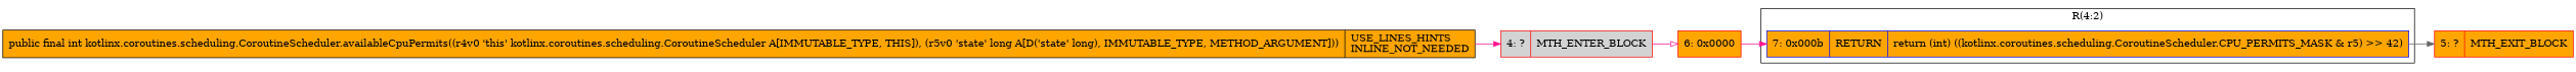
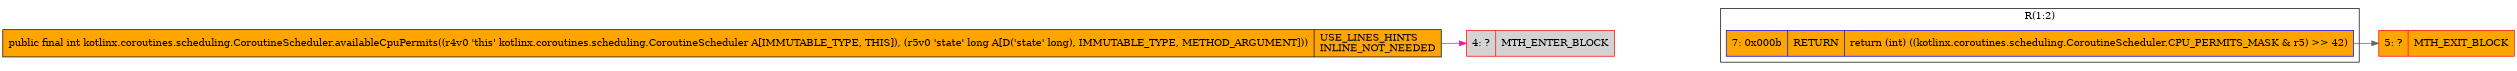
  digraph {
    rankdir=LR
    node [color=red fillcolor=orange shape=record style=filled]
    edge [arrowhead=normal color=deeppink]
    n1 [color=blue label="{7\:\ 0x000b|RETURN\l|return (int) ((kotlinx.coroutines.scheduling.CoroutineScheduler.CPU_PERMITS_MASK & r5) \>\> 42)\l}"]
    n2 [label="{5\:\ ?|MTH_EXIT_BLOCK\l}"]
    n3 [fillcolor=lightgrey label="{4\:\ ?|MTH_ENTER_BLOCK\l}"]
-   n4 [label="{6\:\ 0x0000}"]
    n5 [label="{public final int kotlinx.coroutines.scheduling.CoroutineScheduler.availableCpuPermits((r4v0 'this' kotlinx.coroutines.scheduling.CoroutineScheduler A[IMMUTABLE_TYPE, THIS]), (r5v0 'state' long A[D('state' long), IMMUTABLE_TYPE, METHOD_ARGUMENT]))  | USE_LINES_HINTS\lINLINE_NOT_NEEDED\l}" color=""]
    subgraph cluster_1 {
-     label="R(4:2)"
+     label="R(1:2)"
      n1
    }
    n1 -> n2 [color=gray40]
-   n3 -> n4 [arrowhead=onormal]
-   n4 -> n1
    n5 -> n3
  }
